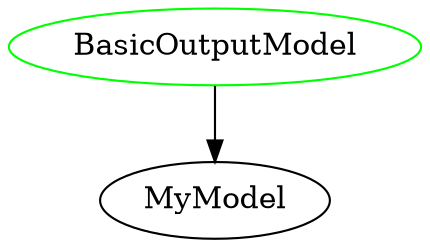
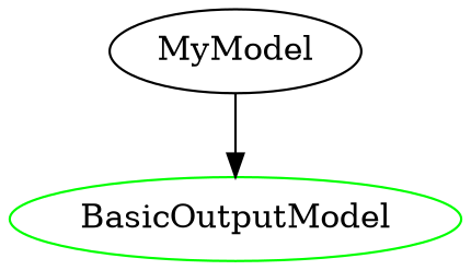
  digraph {
    splines=true
    n1 [color=green label=BasicOutputModel]
    n2 [label=MyModel]
-   n1 -> n2
+   n2 -> n1
  }
